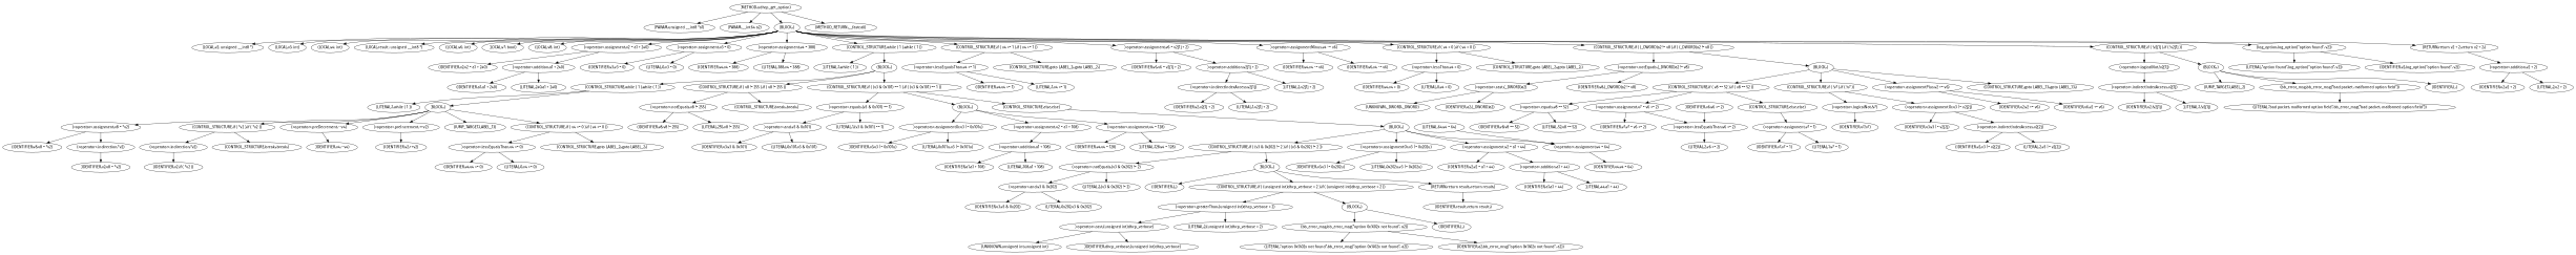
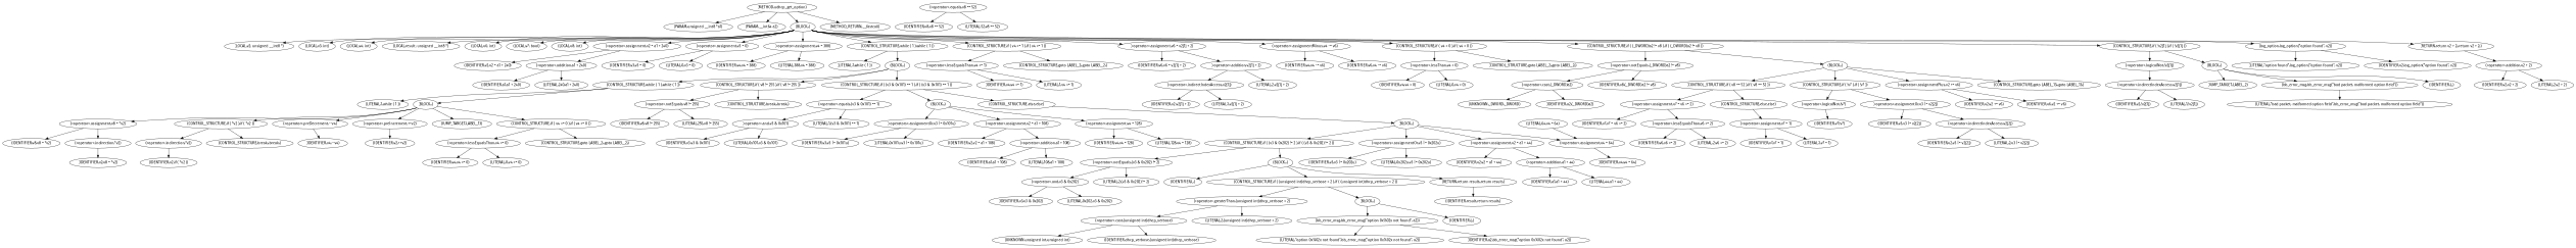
  digraph {
    fontname="Fira Sans"
    node [fontname="Fira Sans"]
    edge [fontname="Fira Sans"]
    n1 [label="(METHOD,udhcp_get_option)"]
    n2 [label="(PARAM,unsigned __int8 *a1)"]
    n3 [label="(PARAM,__int64 a2)"]
    n4 [label="(BLOCK,,)"]
    n5 [label="(METHOD_RETURN,__fastcall)"]
    n6 [label="(LOCAL,v2: unsigned __int8 *)"]
    n7 [label="(LOCAL,v3: int)"]
    n8 [label="(LOCAL,v4: int)"]
    n9 [label="(LOCAL,result: unsigned __int8 *)"]
    n10 [label="(LOCAL,v6: int)"]
    n11 [label="(LOCAL,v7: bool)"]
    n12 [label="(LOCAL,v8: int)"]
    n13 [label="(<operator>.assignment,v2 = a1 + 240)"]
    n14 [label="(<operator>.assignment,v3 = 0)"]
    n15 [label="(<operator>.assignment,v4 = 388)"]
    n16 [label="(CONTROL_STRUCTURE,while ( 1 ),while ( 1 ))"]
    n17 [label="(CONTROL_STRUCTURE,if ( v4 <= 1 ),if ( v4 <= 1 ))"]
    n18 [label="(<operator>.assignment,v6 = v2[1] + 2)"]
    n19 [label="(<operator>.assignmentMinus,v4 -= v6)"]
    n20 [label="(CONTROL_STRUCTURE,if ( v4 < 0 ),if ( v4 < 0 ))"]
    n21 [label="(CONTROL_STRUCTURE,if ( (_DWORD)a2 != v8 ),if ( (_DWORD)a2 != v8 ))"]
    n22 [label="(CONTROL_STRUCTURE,if ( !v2[1] ),if ( !v2[1] ))"]
    n23 [label="(log_option,log_option(\"option found\", v2))"]
    n24 [label="(RETURN,return v2 + 2;,return v2 + 2;)"]
    n25 [label="(IDENTIFIER,v2,v2 = a1 + 240)"]
    n26 [label="(<operator>.addition,a1 + 240)"]
    n27 [label="(IDENTIFIER,v3,v3 = 0)"]
    n28 [label="(LITERAL,0,v3 = 0)"]
    n29 [label="(IDENTIFIER,v4,v4 = 388)"]
    n30 [label="(LITERAL,388,v4 = 388)"]
    n31 [label="(LITERAL,1,while ( 1 ))"]
    n32 [label="(BLOCK,,)"]
    n33 [label="(<operator>.lessEqualsThan,v4 <= 1)"]
    n34 [label="(CONTROL_STRUCTURE,goto LABEL_2;,goto LABEL_2;)"]
    n35 [label="(IDENTIFIER,v6,v6 = v2[1] + 2)"]
    n36 [label="(<operator>.addition,v2[1] + 2)"]
    n37 [label="(IDENTIFIER,v4,v4 -= v6)"]
    n38 [label="(IDENTIFIER,v6,v4 -= v6)"]
    n39 [label="(<operator>.lessThan,v4 < 0)"]
    n40 [label="(CONTROL_STRUCTURE,goto LABEL_2;,goto LABEL_2;)"]
    n41 [label="(<operator>.notEquals,(_DWORD)a2 != v8)"]
    n42 [label="(BLOCK,,)"]
    n43 [label="(<operator>.logicalNot,!v2[1])"]
    n44 [label="(BLOCK,,)"]
    n45 [label="(LITERAL,\"option found\",log_option(\"option found\", v2))"]
    n46 [label="(IDENTIFIER,v2,log_option(\"option found\", v2))"]
    n47 [label="(<operator>.addition,v2 + 2)"]
    n48 [label="(IDENTIFIER,a1,a1 + 240)"]
    n49 [label="(LITERAL,240,a1 + 240)"]
    n50 [label="(CONTROL_STRUCTURE,while ( 1 ),while ( 1 ))"]
    n51 [label="(CONTROL_STRUCTURE,if ( v8 != 255 ),if ( v8 != 255 ))"]
    n52 [label="(CONTROL_STRUCTURE,if ( (v3 & 0x101) == 1 ),if ( (v3 & 0x101) == 1 ))"]
    n53 [label="(LITERAL,1,while ( 1 ))"]
    n54 [label="(BLOCK,,)"]
    n55 [label="(<operator>.notEquals,v8 != 255)"]
    n56 [label="(CONTROL_STRUCTURE,break;,break;)"]
    n57 [label="(<operator>.equals,(v3 & 0x101) == 1)"]
    n58 [label="(BLOCK,,)"]
    n59 [label="(CONTROL_STRUCTURE,else,else)"]
    n60 [label="(<operator>.assignment,v8 = *v2)"]
    n61 [label="(CONTROL_STRUCTURE,if ( *v2 ),if ( *v2 ))"]
    n62 [label="(<operator>.preDecrement,--v4)"]
    n63 [label="(<operator>.preIncrement,++v2)"]
    n64 [label="(JUMP_TARGET,LABEL_13)"]
    n65 [label="(CONTROL_STRUCTURE,if ( v4 <= 0 ),if ( v4 <= 0 ))"]
    n66 [label="(IDENTIFIER,v8,v8 = *v2)"]
    n67 [label="(<operator>.indirection,*v2)"]
    n68 [label="(<operator>.indirection,*v2)"]
    n69 [label="(CONTROL_STRUCTURE,break;,break;)"]
    n70 [label="(IDENTIFIER,v4,--v4)"]
    n71 [label="(IDENTIFIER,v2,++v2)"]
    n72 [label="(<operator>.lessEqualsThan,v4 <= 0)"]
    n73 [label="(CONTROL_STRUCTURE,goto LABEL_2;,goto LABEL_2;)"]
    n74 [label="(IDENTIFIER,v2,v8 = *v2)"]
    n75 [label="(IDENTIFIER,v2,if ( *v2 ))"]
    n76 [label="(IDENTIFIER,v4,v4 <= 0)"]
    n77 [label="(LITERAL,0,v4 <= 0)"]
    n78 [label="(IDENTIFIER,v8,v8 != 255)"]
    n79 [label="(LITERAL,255,v8 != 255)"]
    n80 [label="(<operator>.and,v3 & 0x101)"]
    n81 [label="(LITERAL,1,(v3 & 0x101) == 1)"]
    n82 [label="(<operators>.assignmentOr,v3 |= 0x101u)"]
    n83 [label="(<operator>.assignment,v2 = a1 + 108)"]
    n84 [label="(<operator>.assignment,v4 = 128)"]
    n85 [label="(BLOCK,,)"]
    n86 [label="(IDENTIFIER,v3,v3 & 0x101)"]
    n87 [label="(LITERAL,0x101,v3 & 0x101)"]
    n88 [label="(IDENTIFIER,v3,v3 |= 0x101u)"]
    n89 [label="(LITERAL,0x101u,v3 |= 0x101u)"]
+   n90 [label="(IDENTIFIER,v2,v2 = a1 + 108)"]
    n91 [label="(<operator>.addition,a1 + 108)"]
    n92 [label="(IDENTIFIER,v4,v4 = 128)"]
    n93 [label="(LITERAL,128,v4 = 128)"]
    n94 [label="(IDENTIFIER,a1,a1 + 108)"]
    n95 [label="(LITERAL,108,a1 + 108)"]
    n96 [label="(CONTROL_STRUCTURE,if ( (v3 & 0x202) != 2 ),if ( (v3 & 0x202) != 2 ))"]
    n97 [label="(<operators>.assignmentOr,v3 |= 0x202u)"]
    n98 [label="(<operator>.assignment,v2 = a1 + 44)"]
    n99 [label="(<operator>.assignment,v4 = 64)"]
    n100 [label="(<operator>.notEquals,(v3 & 0x202) != 2)"]
    n101 [label="(BLOCK,,)"]
    n102 [label="(IDENTIFIER,v3,v3 |= 0x202u)"]
    n103 [label="(LITERAL,0x202u,v3 |= 0x202u)"]
    n104 [label="(IDENTIFIER,v2,v2 = a1 + 44)"]
    n105 [label="(<operator>.addition,a1 + 44)"]
    n106 [label="(IDENTIFIER,v4,v4 = 64)"]
    n107 [label="(<operator>.and,v3 & 0x202)"]
    n108 [label="(LITERAL,2,(v3 & 0x202) != 2)"]
    n109 [label="(IDENTIFIER,L,)"]
    n110 [label="(CONTROL_STRUCTURE,if ( (unsigned int)dhcp_verbose > 2 ),if ( (unsigned int)dhcp_verbose > 2 ))"]
    n111 [label="(RETURN,return result;,return result;)"]
    n112 [label="(IDENTIFIER,v3,v3 & 0x202)"]
    n113 [label="(LITERAL,0x202,v3 & 0x202)"]
    n114 [label="(<operator>.greaterThan,(unsigned int)dhcp_verbose > 2)"]
    n115 [label="(BLOCK,,)"]
    n116 [label="(IDENTIFIER,result,return result;)"]
    n117 [label="(<operator>.cast,(unsigned int)dhcp_verbose)"]
    n118 [label="(LITERAL,2,(unsigned int)dhcp_verbose > 2)"]
    n119 [label="(bb_error_msg,bb_error_msg(\"option 0x%02x not found\", a2))"]
    n120 [label="(IDENTIFIER,L,)"]
    n121 [label="(UNKNOWN,unsigned int,unsigned int)"]
    n122 [label="(IDENTIFIER,dhcp_verbose,(unsigned int)dhcp_verbose)"]
    n123 [label="(LITERAL,\"option 0x%02x not found\",bb_error_msg(\"option 0x%02x not found\", a2))"]
    n124 [label="(IDENTIFIER,a2,bb_error_msg(\"option 0x%02x not found\", a2))"]
    n125 [label="(IDENTIFIER,a1,a1 + 44)"]
    n126 [label="(LITERAL,44,a1 + 44)"]
    n127 [label="(LITERAL,64,v4 = 64)"]
    n128 [label="(IDENTIFIER,v4,v4 <= 1)"]
    n129 [label="(LITERAL,1,v4 <= 1)"]
    n130 [label="(<operator>.indirectIndexAccess,v2[1])"]
    n131 [label="(LITERAL,2,v2[1] + 2)"]
    n132 [label="(IDENTIFIER,v2,v2[1] + 2)"]
    n133 [label="(LITERAL,1,v2[1] + 2)"]
    n134 [label="(IDENTIFIER,v4,v4 < 0)"]
    n135 [label="(LITERAL,0,v4 < 0)"]
    n136 [label="(<operator>.cast,(_DWORD)a2)"]
    n137 [label="(IDENTIFIER,v8,(_DWORD)a2 != v8)"]
    n138 [label="(CONTROL_STRUCTURE,if ( v8 == 52 ),if ( v8 == 52 ))"]
    n139 [label="(CONTROL_STRUCTURE,if ( !v7 ),if ( !v7 ))"]
    n140 [label="(<operator>.assignmentPlus,v2 += v6)"]
    n141 [label="(CONTROL_STRUCTURE,goto LABEL_13;,goto LABEL_13;)"]
    n142 [label="(UNKNOWN,_DWORD,_DWORD)"]
    n143 [label="(IDENTIFIER,a2,(_DWORD)a2)"]
    n144 [label="(<operator>.equals,v8 == 52)"]
    n145 [label="(<operator>.assignment,v7 = v6 <= 2)"]
    n146 [label="(CONTROL_STRUCTURE,else,else)"]
    n147 [label="(<operator>.logicalNot,!v7)"]
    n148 [label="(<operators>.assignmentOr,v3 |= v2[2])"]
    n149 [label="(IDENTIFIER,v2,v2 += v6)"]
    n150 [label="(IDENTIFIER,v6,v2 += v6)"]
    n151 [label="(IDENTIFIER,v8,v8 == 52)"]
    n152 [label="(LITERAL,52,v8 == 52)"]
    n153 [label="(IDENTIFIER,v7,v7 = v6 <= 2)"]
    n154 [label="(<operator>.lessEqualsThan,v6 <= 2)"]
    n155 [label="(<operator>.assignment,v7 = 1)"]
    n156 [label="(IDENTIFIER,v6,v6 <= 2)"]
    n157 [label="(LITERAL,2,v6 <= 2)"]
    n158 [label="(IDENTIFIER,v7,v7 = 1)"]
    n159 [label="(LITERAL,1,v7 = 1)"]
    n160 [label="(IDENTIFIER,v7,!v7)"]
    n161 [label="(IDENTIFIER,v3,v3 |= v2[2])"]
    n162 [label="(<operator>.indirectIndexAccess,v2[2])"]
    n163 [label="(IDENTIFIER,v2,v3 |= v2[2])"]
    n164 [label="(LITERAL,2,v3 |= v2[2])"]
    n165 [label="(<operator>.indirectIndexAccess,v2[1])"]
    n166 [label="(JUMP_TARGET,LABEL_2)"]
    n167 [label="(bb_error_msg,bb_error_msg(\"bad packet, malformed option field\"))"]
    n168 [label="(IDENTIFIER,L,)"]
    n169 [label="(IDENTIFIER,v2,!v2[1])"]
    n170 [label="(LITERAL,1,!v2[1])"]
    n171 [label="(LITERAL,\"bad packet, malformed option field\",bb_error_msg(\"bad packet, malformed option field\"))"]
    n172 [label="(IDENTIFIER,v2,v2 + 2)"]
    n173 [label="(LITERAL,2,v2 + 2)"]
    n1 -> n2
    n1 -> n3
    n1 -> n4
    n1 -> n5
    n4 -> n6
    n4 -> n7
    n4 -> n8
    n4 -> n9
    n4 -> n10
    n4 -> n11
    n4 -> n12
    n4 -> n13
    n4 -> n14
    n4 -> n15
    n4 -> n16
    n4 -> n17
    n4 -> n18
    n4 -> n19
    n4 -> n20
    n4 -> n21
    n4 -> n22
    n4 -> n23
    n4 -> n24
    n13 -> n25
    n13 -> n26
    n14 -> n27
    n14 -> n28
    n15 -> n29
    n15 -> n30
    n16 -> n31
    n16 -> n32
    n17 -> n33
    n17 -> n34
    n18 -> n35
    n18 -> n36
    n19 -> n37
    n19 -> n38
    n20 -> n39
    n20 -> n40
    n21 -> n41
    n21 -> n42
    n22 -> n43
    n22 -> n44
    n23 -> n45
    n23 -> n46
    n24 -> n47
    n26 -> n48
    n26 -> n49
    n32 -> n50
    n32 -> n51
    n32 -> n52
    n33 -> n128
    n33 -> n129
    n36 -> n130
    n36 -> n131
    n39 -> n134
    n39 -> n135
    n41 -> n136
    n41 -> n137
    n42 -> n138
    n42 -> n139
    n42 -> n140
    n42 -> n141
    n43 -> n165
    n44 -> n166
    n44 -> n167
    n44 -> n168
    n47 -> n172
    n47 -> n173
    n50 -> n53
    n50 -> n54
    n51 -> n55
    n51 -> n56
    n52 -> n57
    n52 -> n58
    n52 -> n59
    n54 -> n60
    n54 -> n61
    n54 -> n62
    n54 -> n63
    n54 -> n64
    n54 -> n65
    n55 -> n78
    n55 -> n79
    n57 -> n80
    n57 -> n81
    n58 -> n82
    n58 -> n83
    n58 -> n84
    n59 -> n85
    n60 -> n66
    n60 -> n67
    n61 -> n68
    n61 -> n69
    n62 -> n70
    n63 -> n71
    n65 -> n72
    n65 -> n73
    n67 -> n74
    n68 -> n75
    n72 -> n76
    n72 -> n77
    n80 -> n86
    n80 -> n87
    n82 -> n88
    n82 -> n89
+   n83 -> n90
    n83 -> n91
    n84 -> n92
    n84 -> n93
    n85 -> n96
    n85 -> n97
    n85 -> n98
    n85 -> n99
    n91 -> n94
    n91 -> n95
    n96 -> n100
    n96 -> n101
    n97 -> n102
    n97 -> n103
    n98 -> n104
    n98 -> n105
    n99 -> n106
    n100 -> n107
    n100 -> n108
    n101 -> n109
    n101 -> n110
    n101 -> n111
    n105 -> n125
    n105 -> n126
    n107 -> n112
    n107 -> n113
    n110 -> n114
    n110 -> n115
    n111 -> n116
    n114 -> n117
    n114 -> n118
    n115 -> n119
    n115 -> n120
    n117 -> n121
    n117 -> n122
    n119 -> n123
    n119 -> n124
    n127 -> n99
    n130 -> n132
    n130 -> n133
    n136 -> n142
    n136 -> n143
-   n138 -> n144
    n138 -> n145
    n138 -> n146
    n139 -> n147
    n139 -> n148
    n140 -> n149
    n140 -> n150
    n144 -> n151
    n144 -> n152
    n145 -> n153
    n145 -> n154
    n146 -> n155
    n147 -> n160
    n148 -> n161
    n148 -> n162
-   n156 -> n154
+   n154 -> n156
    n154 -> n157
    n155 -> n158
    n155 -> n159
    n162 -> n163
    n162 -> n164
    n165 -> n169
    n165 -> n170
    n167 -> n171
  }
